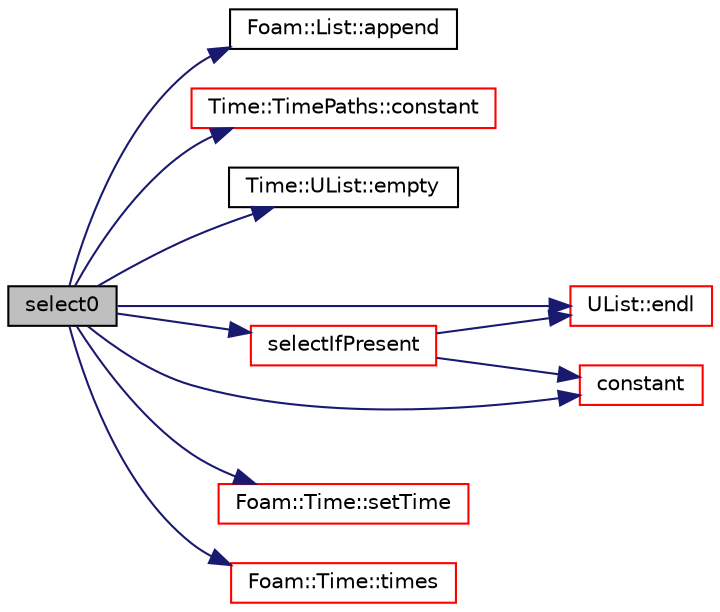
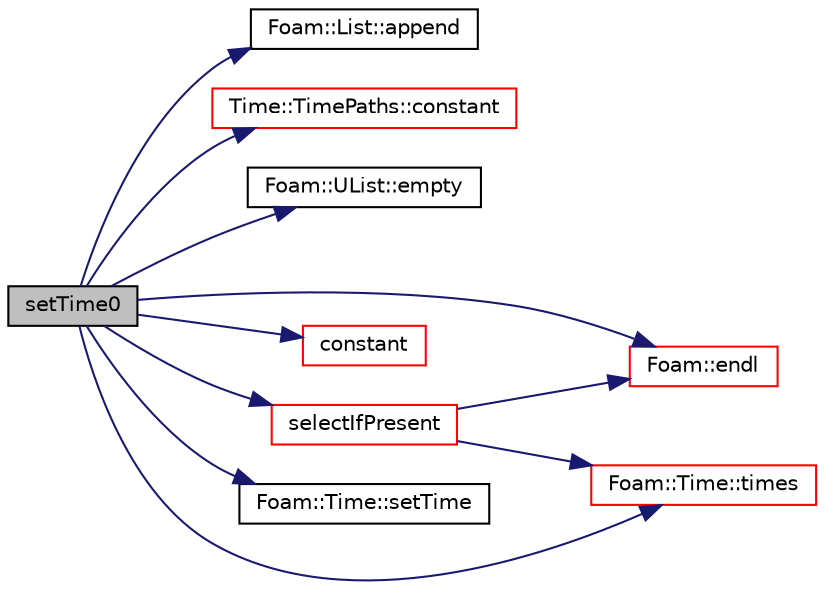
  digraph {
    rankdir=LR
    node [color=red fontname=Helvetica fontsize=10 shape=record]
    edge [color=midnightblue fontname=Helvetica fontsize=10 labelfontname=Helvetica labelfontsize=10 style=solid]
-   n1 [color=black fillcolor=grey75 fontcolor=black height=0.2 label=select0 style=filled width=0.4]
+   n1 [color=black fillcolor=grey75 fontcolor=black height=0.2 label=setTime0 style=filled width=0.4]
    n2 [color=black height=0.2 label="Foam::List::append" width=0.4]
    n3 [height=0.2 label="Time::TimePaths::constant" width=0.4]
-   n4 [color=black height=0.2 label="Time::UList::empty" width=0.4]
-   n5 [height=0.2 label="UList::endl" width=0.4]
+   n4 [color=black height=0.2 label="Foam::UList::empty" width=0.4]
+   n5 [height=0.2 label="Foam::endl" width=0.4]
    n6 [height=0.2 label=constant width=0.4]
    n7 [height=0.2 label=selectIfPresent width=0.4]
-   n8 [height=0.2 label="Foam::Time::setTime" width=0.4]
+   n8 [color=black height=0.2 label="Foam::Time::setTime" width=0.4]
    n9 [height=0.2 label="Foam::Time::times" width=0.4]
    n1 -> n2
    n1 -> n3
    n1 -> n4
    n1 -> n5
    n1 -> n6
    n1 -> n7
    n1 -> n8
    n1 -> n9
    n7 -> n5
-   n7 -> n6
+   n7 -> n9
  }
